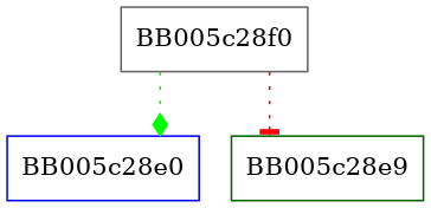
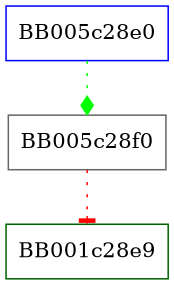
  digraph {
    splines=ortho
    node [shape=box]
    edge [style=dotted]
    BB005c28e0 [color=blue]
    BB005c28f0 [color=gray40]
-   BB005c28e9 [color=darkgreen]
-   BB005c28f0 -> BB005c28e0 [arrowhead=diamond color=green]
+   BB005c28e9 [color=darkgreen label=BB001c28e9]
+   BB005c28e0 -> BB005c28f0 [arrowhead=diamond color=green]
    BB005c28f0 -> BB005c28e9 [arrowhead=tee color=red]
  }
